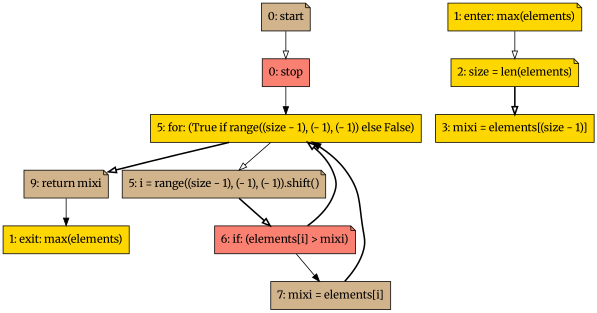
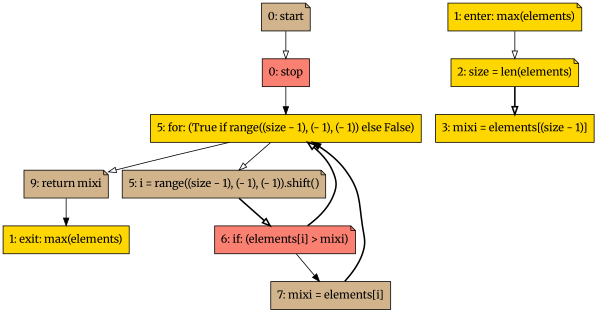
  strict digraph {
    fontname=Merriweather
    node [fillcolor=gold fontname=Merriweather shape=note style=filled]
    edge [arrowhead=onormal fontname=Merriweather style=solid]
    n1 [fillcolor=tan label="0: start"]
    n2 [fillcolor=salmon label="0: stop" shape=box]
    n3 [label="5: for: (True if range((size - 1), (- 1), (- 1)) else False)" shape=box]
    n4 [label="1: enter: max(elements)"]
    n5 [label="2: size = len(elements)"]
    n6 [label="3: mixi = elements[(size - 1)]" shape=box]
    n7 [fillcolor=tan label="9: return mixi"]
    n8 [fillcolor=tan label="5: i = range((size - 1), (- 1), (- 1)).shift()"]
    n9 [label="1: exit: max(elements)" shape=box]
    n10 [fillcolor=salmon label="6: if: (elements[i] > mixi)"]
    n11 [fillcolor=tan label="7: mixi = elements[i]" shape=box]
    n1 -> n2
    n2 -> n3 [arrowhead=normal]
-   n3 -> n7 [style=bold]
+   n3 -> n7
    n3 -> n8
    n4 -> n5
    n5 -> n6 [style=bold]
    n7 -> n9 [arrowhead=normal]
    n8 -> n10 [style=bold]
    n10 -> n3 [style=bold]
    n10 -> n11 [arrowhead=normal]
    n11 -> n3 [arrowhead=normal style=bold]
  }
